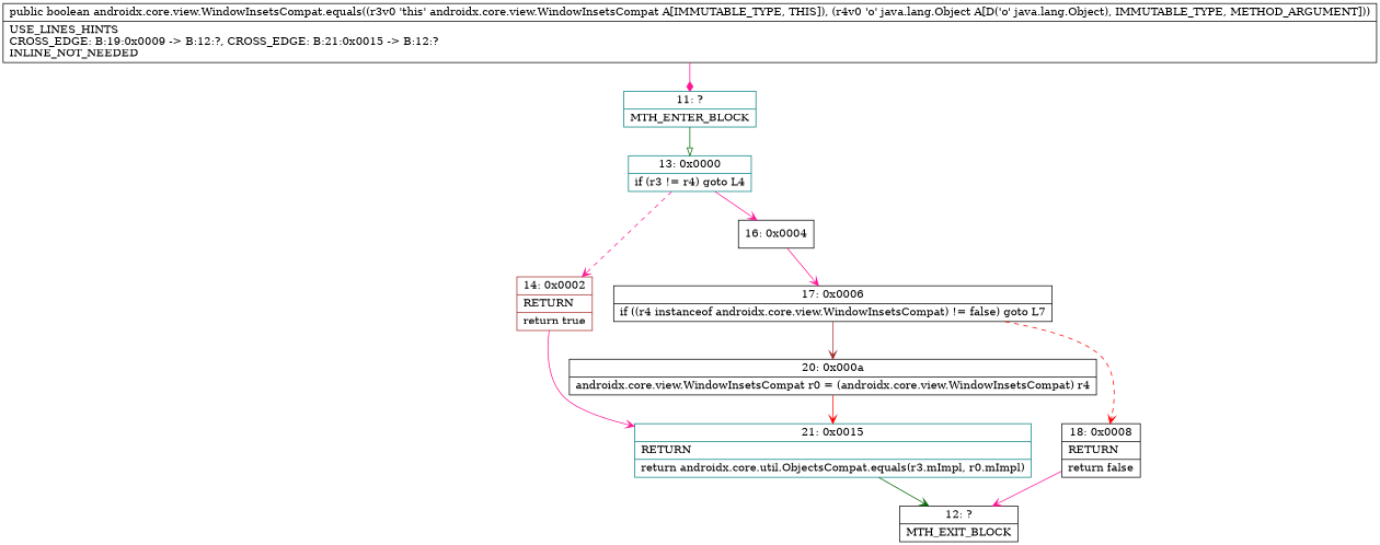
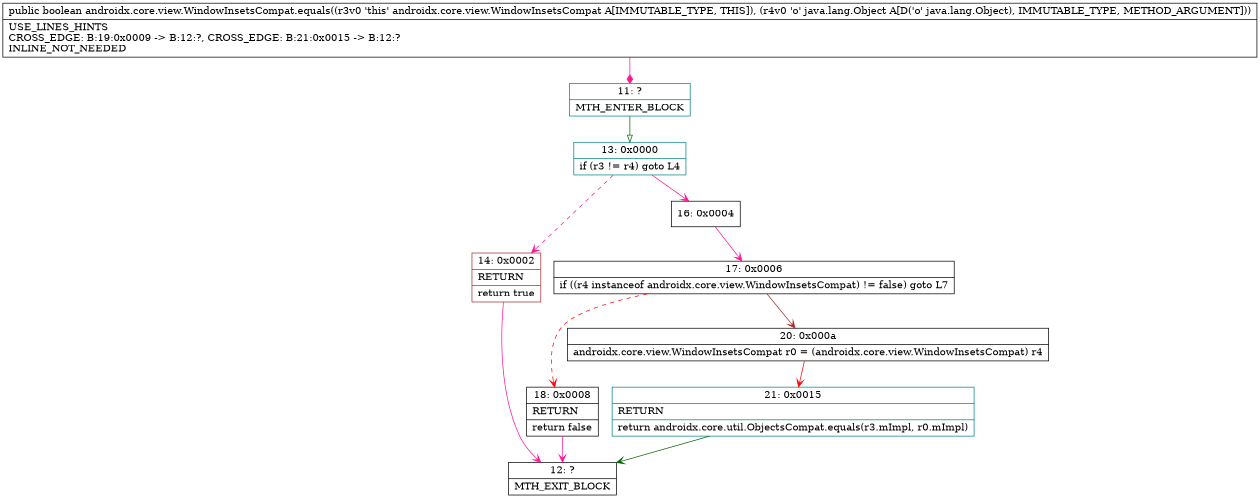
  digraph {
    node [color=black shape=record]
    edge [arrowhead=vee color=deeppink]
    n1 [color=teal label="{11\:\ ?|MTH_ENTER_BLOCK\l}"]
    n2 [color=teal label="{13\:\ 0x0000|if (r3 != r4) goto L4\l}"]
    n3 [color=brown label="{14\:\ 0x0002|RETURN\l|return true\l}"]
    n4 [label="{16\:\ 0x0004}"]
    n5 [label="{12\:\ ?|MTH_EXIT_BLOCK\l}"]
    n6 [label="{17\:\ 0x0006|if ((r4 instanceof androidx.core.view.WindowInsetsCompat) != false) goto L7\l}"]
    n7 [label="{18\:\ 0x0008|RETURN\l|return false\l}"]
    n8 [label="{20\:\ 0x000a|androidx.core.view.WindowInsetsCompat r0 = (androidx.core.view.WindowInsetsCompat) r4\l}"]
    n9 [color=teal label="{21\:\ 0x0015|RETURN\l|return androidx.core.util.ObjectsCompat.equals(r3.mImpl, r0.mImpl)\l}"]
    n10 [label="{public boolean androidx.core.view.WindowInsetsCompat.equals((r3v0 'this' androidx.core.view.WindowInsetsCompat A[IMMUTABLE_TYPE, THIS]), (r4v0 'o' java.lang.Object A[D('o' java.lang.Object), IMMUTABLE_TYPE, METHOD_ARGUMENT]))  | USE_LINES_HINTS\lCROSS_EDGE: B:19:0x0009 \-\> B:12:?, CROSS_EDGE: B:21:0x0015 \-\> B:12:?\lINLINE_NOT_NEEDED\l}"]
    n1 -> n2 [arrowhead=onormal color=darkgreen]
    n2 -> n3 [style=dashed]
    n2 -> n4
-   n3 -> n9
+   n3 -> n5
    n4 -> n6
    n6 -> n7 [color=red style=dashed]
    n6 -> n8 [color=brown]
    n7 -> n5
    n8 -> n9 [color=red]
    n9 -> n5 [color=darkgreen]
    n10 -> n1 [arrowhead=diamond]
  }
